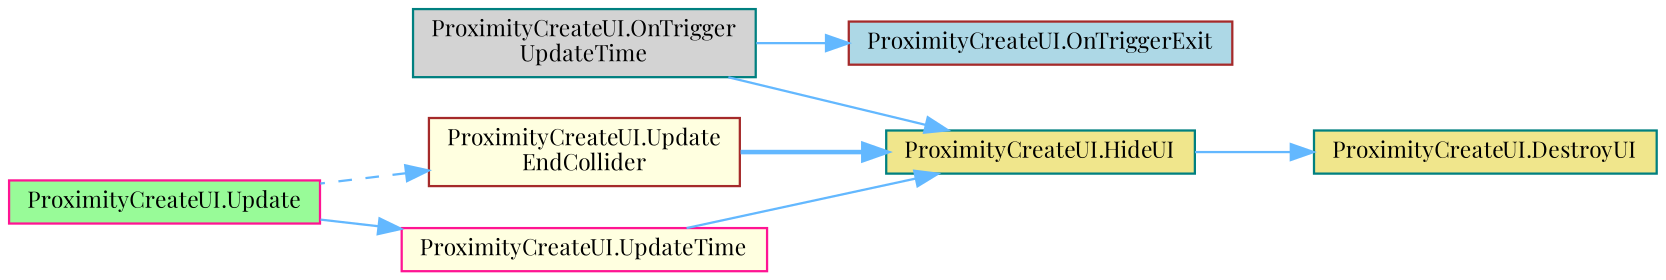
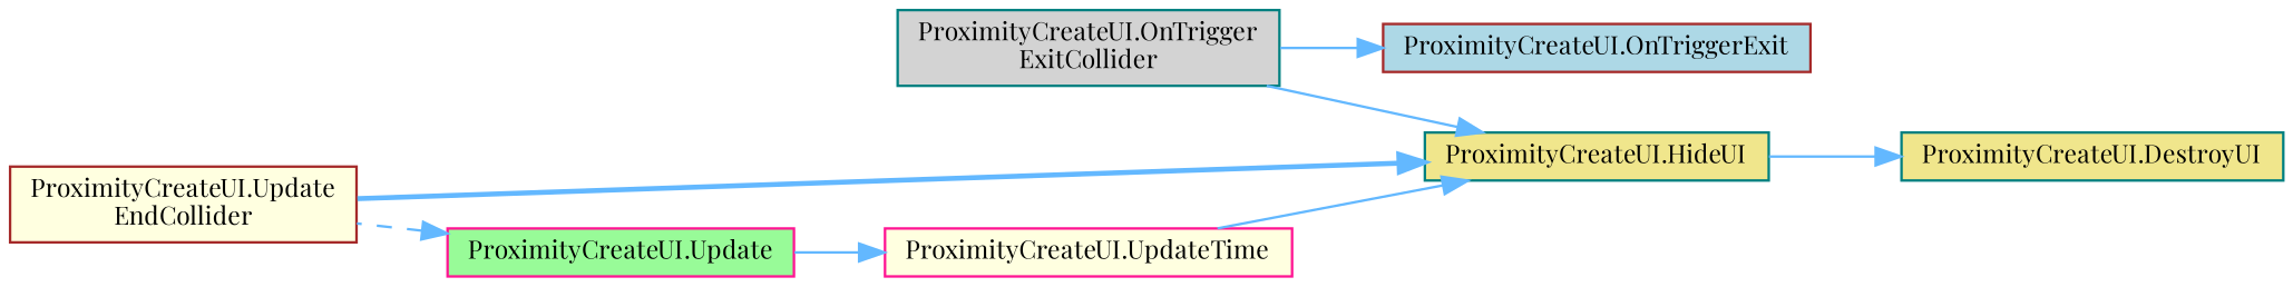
  digraph {
    fontname="Playfair Display"
    rankdir=RL
    node [color=teal fillcolor=khaki fontname="Playfair Display" fontsize=10 shape=box style=filled]
    edge [color=steelblue1 dir=back fontname="Playfair Display" fontsize=10 labelfontname=Helvetica labelfontsize=10 style=solid]
    n1 [fontcolor=black height=0.2 label="ProximityCreateUI.DestroyUI" width=0.4]
    n2 [height=0.2 label="ProximityCreateUI.HideUI" width=0.4]
-   n3 [fillcolor=lightgrey height=0.2 label="ProximityCreateUI.OnTrigger\lUpdateTime" width=0.4]
+   n3 [fillcolor=lightgrey height=0.2 label="ProximityCreateUI.OnTrigger\lExitCollider" width=0.4]
    n4 [color=brown fillcolor=lightyellow height=0.2 label="ProximityCreateUI.Update\lEndCollider" width=0.4]
    n5 [color=deeppink fillcolor=lightyellow height=0.2 label="ProximityCreateUI.UpdateTime" width=0.4]
    n6 [color=deeppink fillcolor=palegreen height=0.2 label="ProximityCreateUI.Update" width=0.4]
    n7 [color=brown fillcolor=lightblue height=0.2 label="ProximityCreateUI.OnTriggerExit" width=0.4]
    n1 -> n2
    n2 -> n3
    n2 -> n4 [style=bold]
    n2 -> n5
-   n4 -> n6 [style=dashed]
+   n6 -> n4 [style=dashed]
    n5 -> n6
    n7 -> n3
  }
